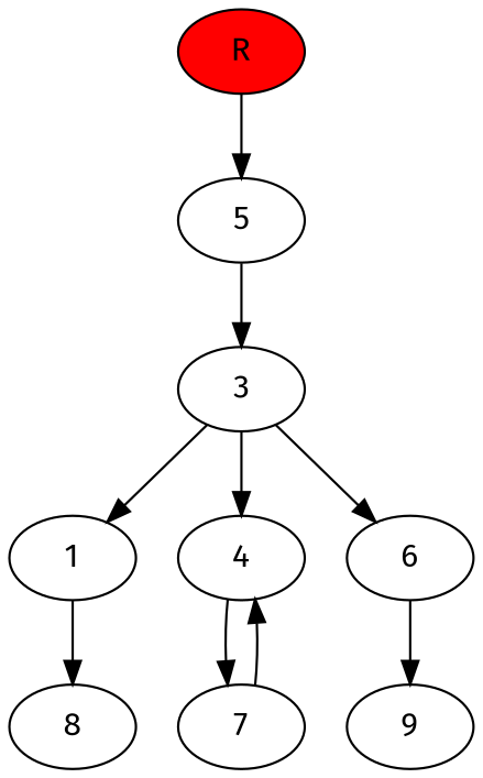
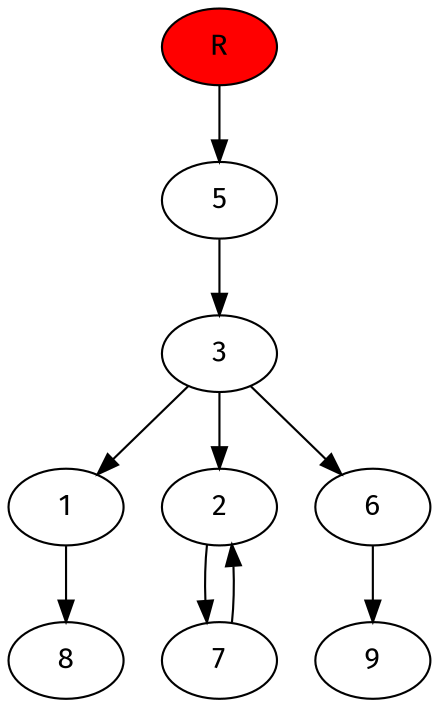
  digraph {
    fontname="Fira Sans"
    node [fontname="Fira Sans"]
    edge [fontname="Fira Sans"]
    1
    8
-   2 [label=4]
+   2
    7
    3
    6
    9
    5
    R [fillcolor="#ff0000" style=filled]
    1 -> 8
    2 -> 7
    7 -> 2
    3 -> 1
    3 -> 2
    3 -> 6
    6 -> 9
    5 -> 3
    R -> 5
  }
